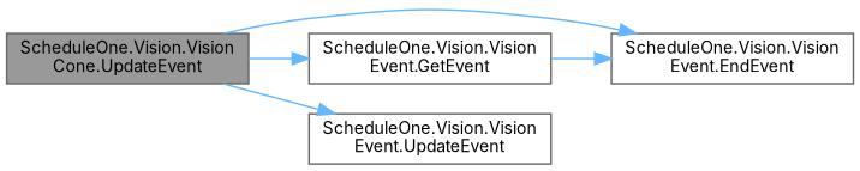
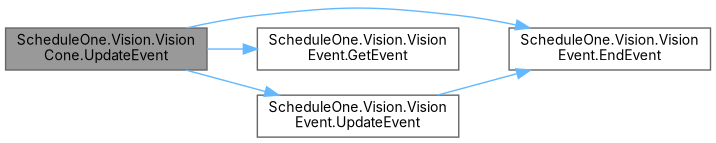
  digraph {
    fontname=Inter
    rankdir=LR
    node [color=grey40 fillcolor=white fontname=Inter fontsize=10 shape=box style=filled]
    edge [color=steelblue1 fontname=Inter fontsize=10 labelfontname=Helvetica labelfontsize=10 style=solid]
    n1 [color=gray40 fillcolor=grey60 fontcolor=black height=0.2 label="ScheduleOne.Vision.Vision\lCone.UpdateEvent" width=0.4]
    n2 [height=0.2 label="ScheduleOne.Vision.Vision\lEvent.EndEvent" width=0.4]
    n3 [height=0.2 label="ScheduleOne.Vision.Vision\lEvent.GetEvent" width=0.4]
    n4 [height=0.2 label="ScheduleOne.Vision.Vision\lEvent.UpdateEvent" width=0.4]
    n1 -> n2
    n1 -> n3
    n1 -> n4
-   n3 -> n2
+   n4 -> n2
  }
